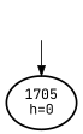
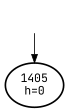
  digraph {
    fontname="JetBrains Mono"
    node [fontname="JetBrains Mono"]
    Dummy [style=invis]
-   n2 [label="1705\nh=0" penwidth=2]
+   n2 [label="1405\nh=0" penwidth=2]
    Dummy -> n2 [fontname="JetBrains Mono"]
  }
